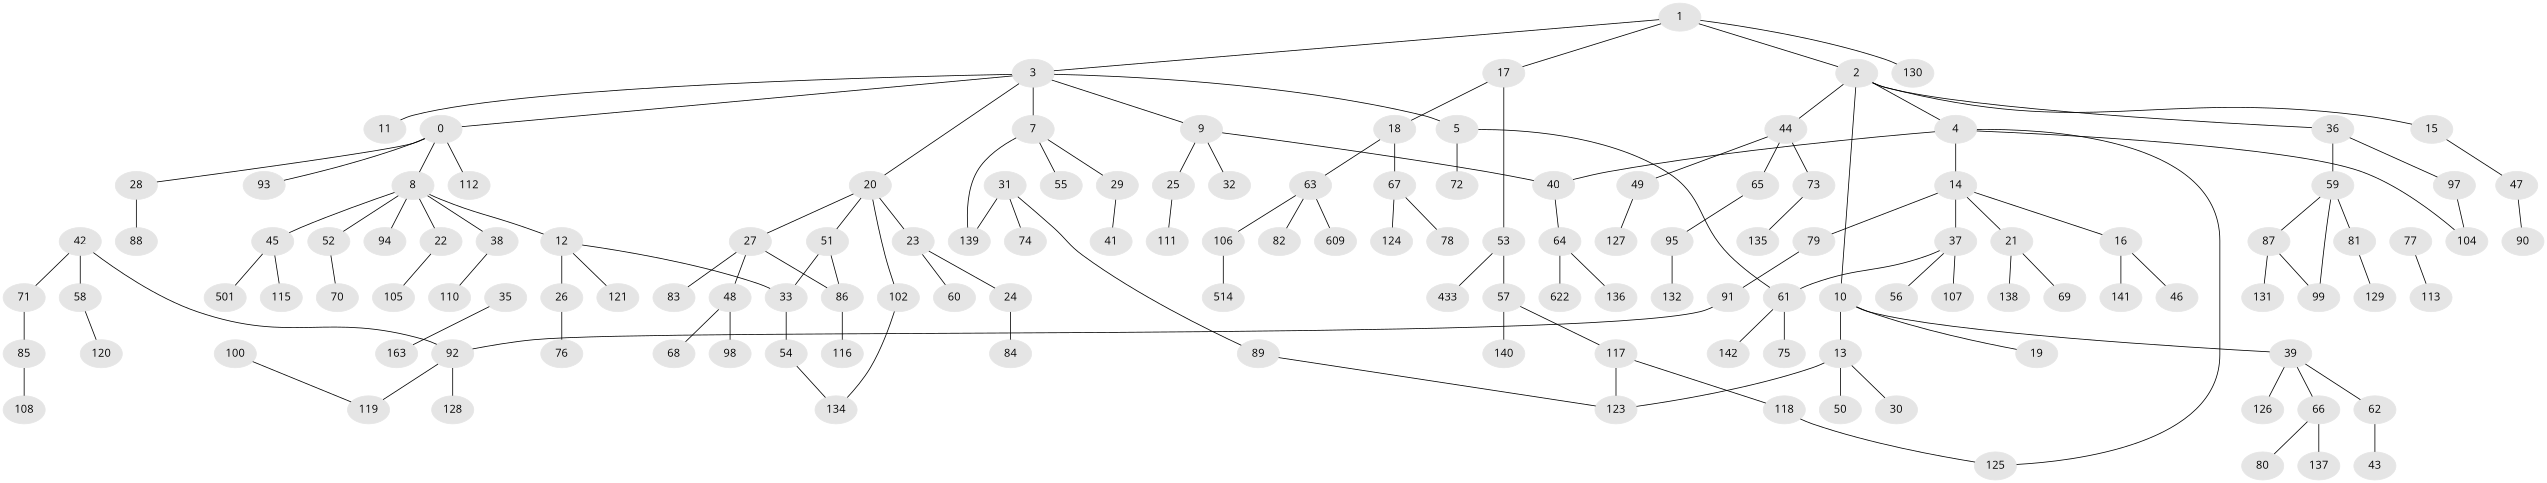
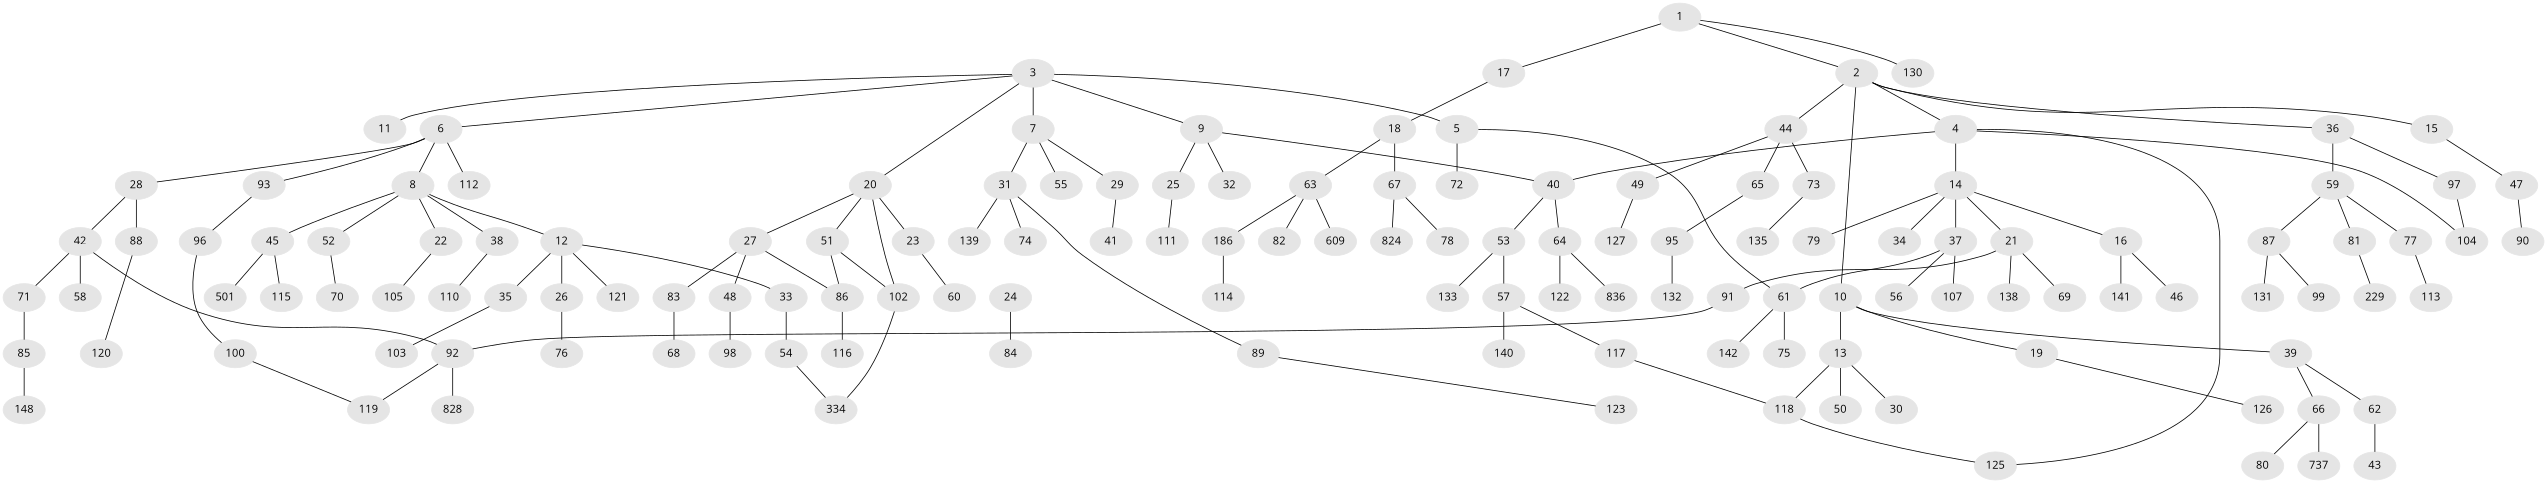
  graph {
    fontname="Open Sans"
    node [color=gray90 fontname="Open Sans" style=filled]
    edge [fontname="Open Sans"]
    1
    2
    3
    17
    130
    4
    10
    15
    36
    44
    5
-   6 [label=0]
+   6
    7
    9
    11
    20
    18
    53
    14
    40
    104
    125
    13
    19
    39
    47
    59
    97
    49
    65
    73
    61
    72
    8
    28
    93
    112
    29
    31
    55
    25
    32
    23
    27
    51
    102
    16
    21
+   34
    37
    79
    64
    75
    142
    12
    22
    38
    45
    52
-   94
    42
    88
+   96
    41
    74
    89
    139
    26
    33
    35
    121
    105
    110
    n74 [label=501]
    115
    70
    111
    30
    50
    123
    126
    62
    66
    76
    54
-   103 [label=163]
+   103
    46
    141
    69
    91
    138
    56
    107
    90
    63
    67
    57
-   133 [label=433]
+   133
    82
-   106
+   106 [label=186]
    n101 [label=609]
    78
-   124
+   124 [label=824]
    24
    60
    48
    83
    86
-   134
+   134 [label=334]
    92
    84
    68
    98
    116
    58
    71
    120
    77
    81
    87
    43
    80
-   137
-   122 [label=622]
-   136
+   137 [label=737]
+   122
+   136 [label=836]
    85
    119
-   128
+   128 [label=828]
    127
    95
    135
    117
    140
    118
    113
-   129
+   129 [label=229]
    99
    131
-   114 [label=514]
+   114
    132
-   108
+   108 [label=148]
    100
    1 -- 2
-   1 -- 3
    1 -- 17
    1 -- 130
    2 -- 4
    2 -- 10
    2 -- 15
    2 -- 36
    2 -- 44
    3 -- 5
    3 -- 6
    3 -- 7
    3 -- 9
    3 -- 11
    3 -- 20
    17 -- 18
-   17 -- 53
+   40 -- 53
    4 -- 14
    4 -- 40
    4 -- 104
    4 -- 125
    10 -- 13
    10 -- 19
    10 -- 39
    15 -- 47
    36 -- 59
    36 -- 97
    44 -- 49
    44 -- 65
    44 -- 73
    5 -- 61
    5 -- 72
    6 -- 8
    6 -- 28
    6 -- 93
    6 -- 112
    7 -- 29
-   7 -- 139
+   7 -- 31
    7 -- 55
    9 -- 40
    9 -- 25
    9 -- 32
    20 -- 23
    20 -- 27
    20 -- 51
    20 -- 102
    18 -- 63
    18 -- 67
    53 -- 57
    53 -- 133
    14 -- 16
    14 -- 21
+   14 -- 34
    14 -- 37
    14 -- 79
    40 -- 64
    13 -- 30
    13 -- 50
-   13 -- 123
-   39 -- 126
+   13 -- 118
+   19 -- 126
    39 -- 62
    39 -- 66
    47 -- 90
-   59 -- 99
+   59 -- 77
    59 -- 81
    59 -- 87
    97 -- 104
    49 -- 127
    65 -- 95
    73 -- 135
    61 -- 75
    61 -- 142
    8 -- 12
    8 -- 22
    8 -- 38
    8 -- 45
    8 -- 52
-   8 -- 94
+   28 -- 42
    28 -- 88
+   93 -- 96
    29 -- 41
    31 -- 74
    31 -- 89
    31 -- 139
    25 -- 111
-   23 -- 24
    23 -- 60
    27 -- 48
    27 -- 83
    27 -- 86
-   51 -- 33
+   51 -- 102
    51 -- 86
    102 -- 134
    16 -- 46
    16 -- 141
    21 -- 69
-   79 -- 91
+   21 -- 91
    21 -- 138
    37 -- 61
    37 -- 56
    37 -- 107
    64 -- 122
    64 -- 136
    12 -- 26
    12 -- 33
+   12 -- 35
    12 -- 121
    22 -- 105
    38 -- 110
    45 -- n74
    45 -- 115
    52 -- 70
    42 -- 92
    42 -- 58
    42 -- 71
-   58 -- 120
+   88 -- 120
+   96 -- 100
    89 -- 123
    26 -- 76
    33 -- 54
    35 -- 103
    62 -- 43
    66 -- 80
    66 -- 137
    54 -- 134
    91 -- 92
    63 -- 82
    63 -- 106
    63 -- n101
    67 -- 78
    67 -- 124
    57 -- 117
    57 -- 140
    106 -- 114
    24 -- 84
-   48 -- 68
+   83 -- 68
    48 -- 98
    86 -- 116
    92 -- 119
    92 -- 128
    71 -- 85
    77 -- 113
    81 -- 129
    87 -- 99
    87 -- 131
    85 -- 108
    95 -- 132
-   117 -- 123
    117 -- 118
    118 -- 125
    100 -- 119
  }
